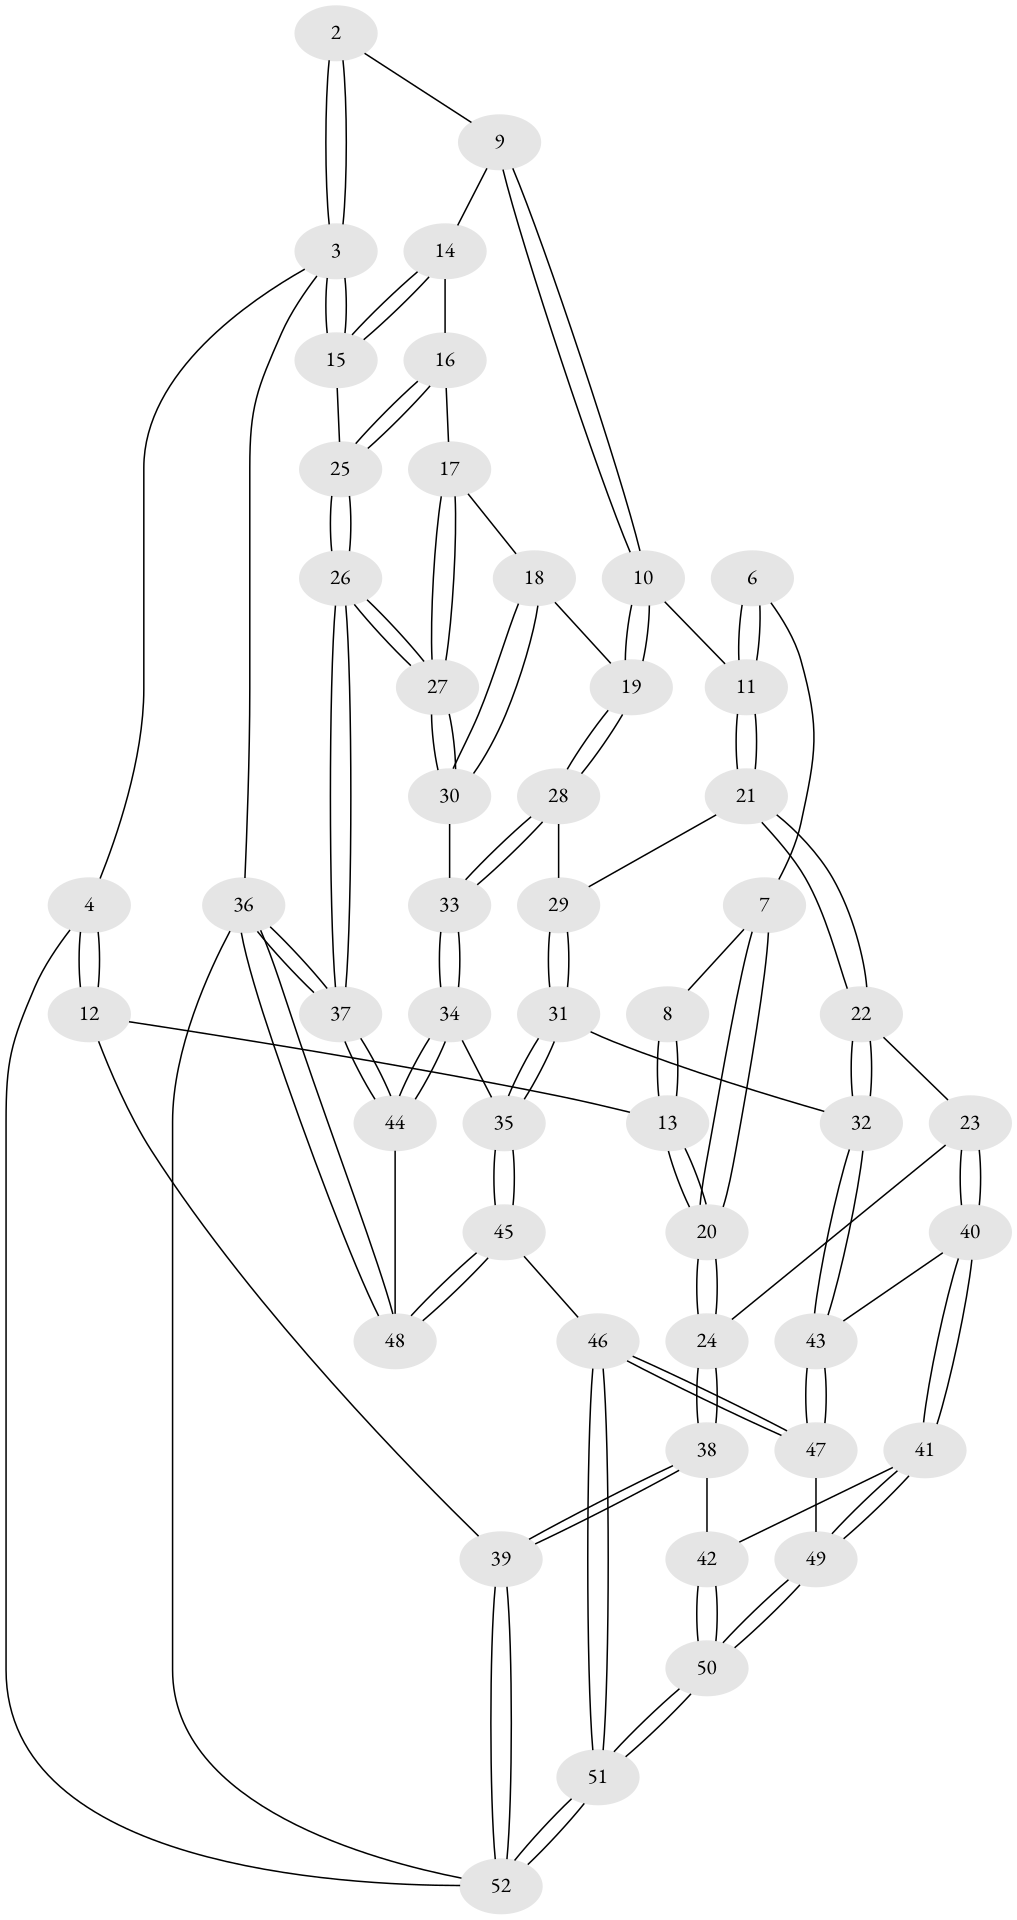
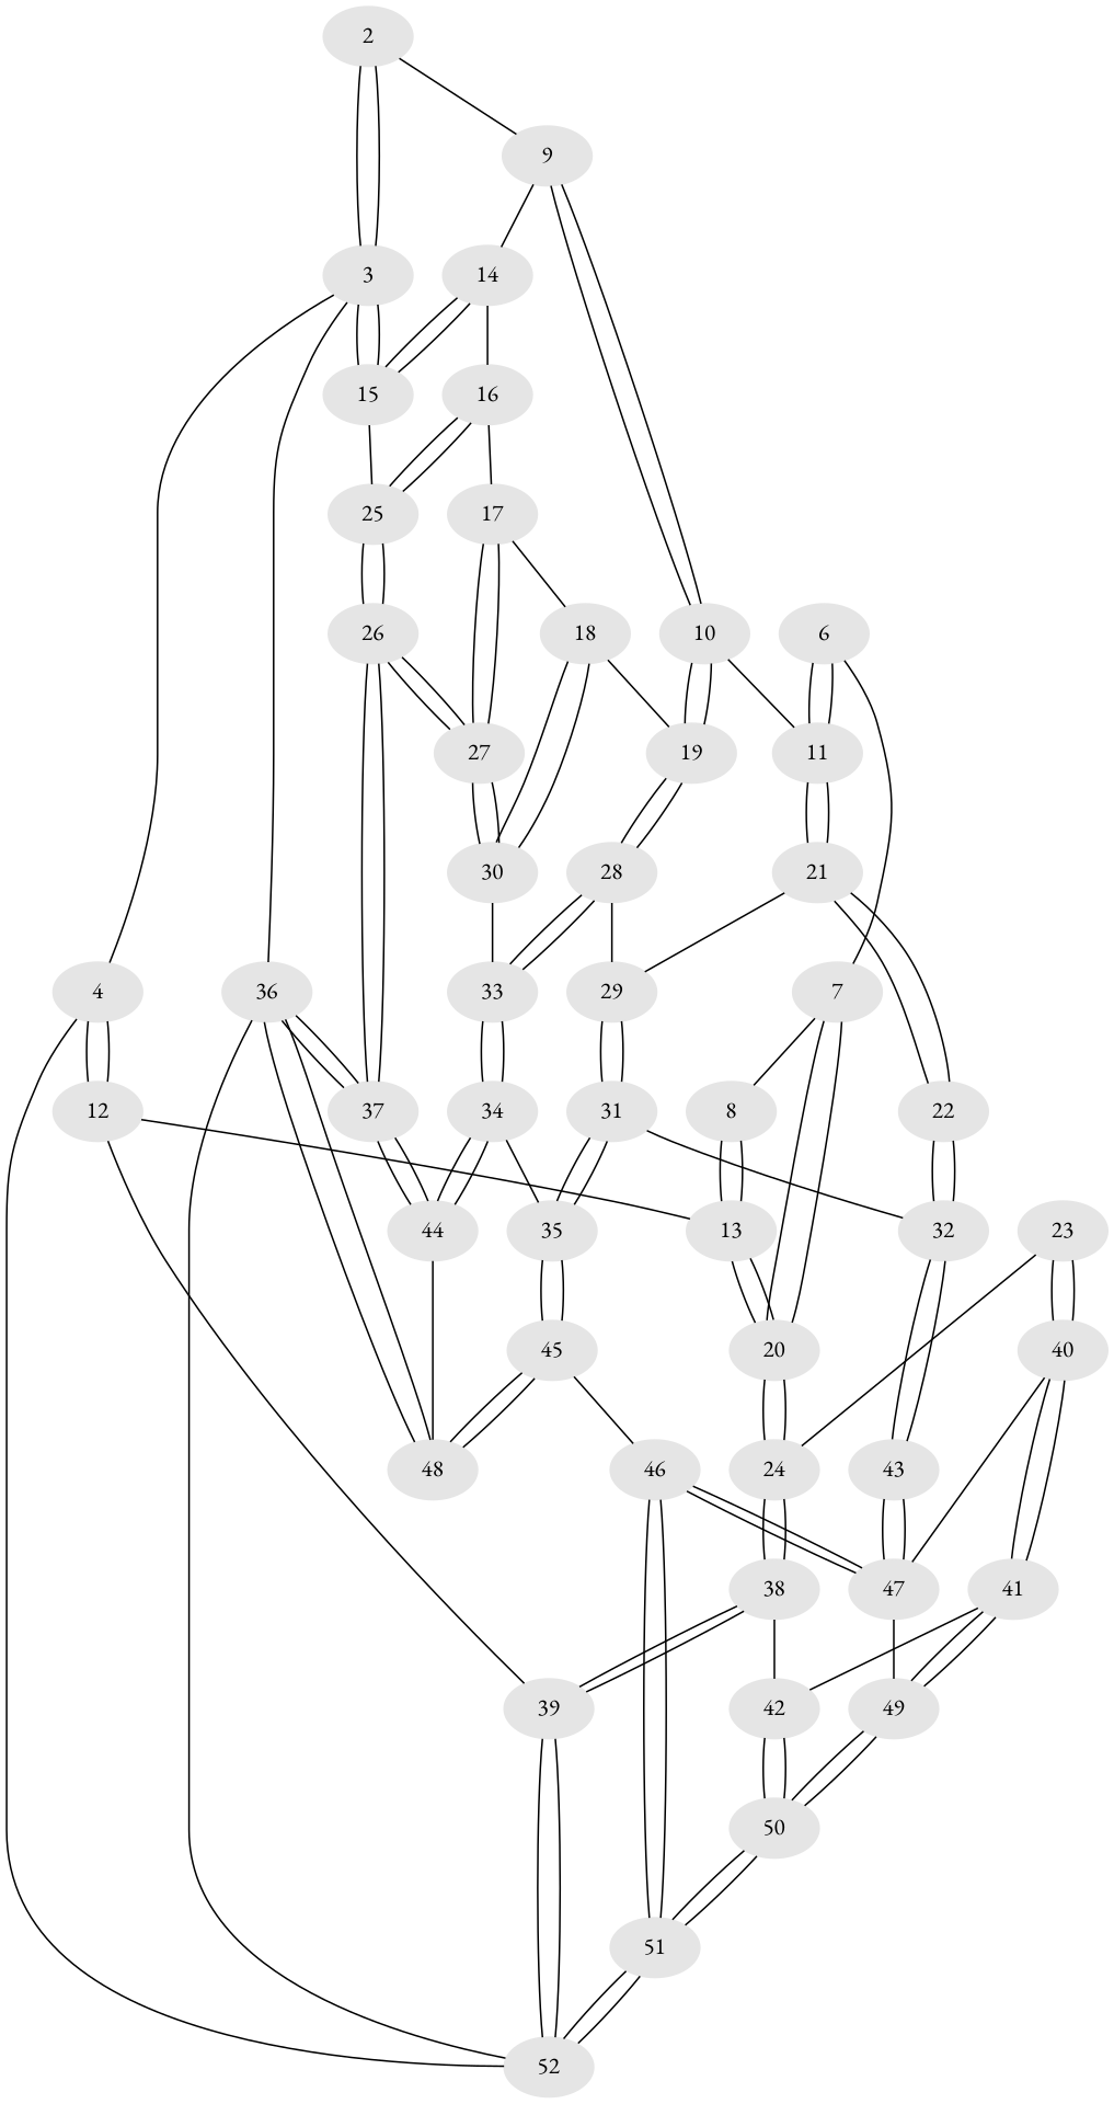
  graph {
    fontname="EB Garamond"
    node [color=gray90 fontname="EB Garamond" style=filled]
    edge [fontname="EB Garamond"]
    2
    3
    9
    6
    7
    11
    4
    15
    36
    10
    14
    12
    52
    25
    37
    48
    13
    39
    8
    20
    21
    24
    19
    16
    28
    22
    29
    17
    26
    18
    27
    30
    33
    38
    23
    32
    31
    40
    43
    41
    42
    44
    34
    35
    45
    47
    46
    50
    49
    51
    2 -- 3
    2 -- 3
    2 -- 9
    3 -- 4
    3 -- 15
    3 -- 15
    3 -- 36
    9 -- 10
    9 -- 10
    9 -- 14
    6 -- 7
    6 -- 11
    6 -- 11
    7 -- 8
    7 -- 20
    7 -- 20
    11 -- 21
    11 -- 21
    4 -- 12
    4 -- 12
    4 -- 52
    15 -- 25
    36 -- 52
    36 -- 37
    36 -- 37
    36 -- 48
    36 -- 48
    10 -- 11
    10 -- 19
    10 -- 19
    14 -- 15
    14 -- 15
    14 -- 16
    12 -- 13
    12 -- 39
    25 -- 26
    25 -- 26
    37 -- 44
    37 -- 44
    13 -- 20
    13 -- 20
    39 -- 52
    39 -- 52
    8 -- 13
    8 -- 13
    20 -- 24
    20 -- 24
    21 -- 22
    21 -- 22
    21 -- 29
    24 -- 38
    24 -- 38
    19 -- 28
    19 -- 28
    16 -- 25
    16 -- 25
    16 -- 17
    28 -- 29
    28 -- 33
    28 -- 33
-   22 -- 23
    22 -- 32
    22 -- 32
    29 -- 31
    29 -- 31
    17 -- 18
    17 -- 27
    17 -- 27
    26 -- 37
    26 -- 37
    26 -- 27
    26 -- 27
    18 -- 19
    18 -- 30
    18 -- 30
    27 -- 30
    27 -- 30
    30 -- 33
    33 -- 34
    33 -- 34
    38 -- 39
    38 -- 39
    38 -- 42
    23 -- 24
    23 -- 40
    23 -- 40
    32 -- 43
    32 -- 43
    31 -- 32
    31 -- 35
    31 -- 35
-   40 -- 43
+   40 -- 47
    40 -- 41
    40 -- 41
    43 -- 47
    43 -- 47
    41 -- 42
    41 -- 49
    41 -- 49
    42 -- 50
    42 -- 50
    44 -- 48
    34 -- 44
    34 -- 44
    34 -- 35
    35 -- 45
    35 -- 45
    45 -- 48
    45 -- 48
    45 -- 46
    47 -- 49
    46 -- 47
    46 -- 47
    46 -- 51
    46 -- 51
    50 -- 51
    50 -- 51
    49 -- 50
    49 -- 50
    51 -- 52
    51 -- 52
  }
